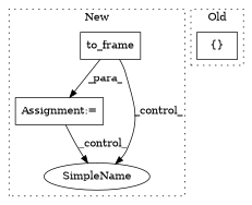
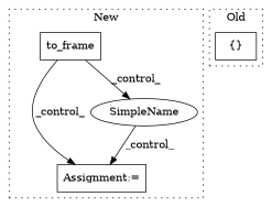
  digraph {
    node [shape=box]
    n1 [a=32 l=10 label=to_frame s=5196]
    n2 [a=7 l=1 label="Assignment:=" s=5192]
    n3 [a=42 label=SimpleName shape=ellipse]
    n4 [a=4 l="1,1" label="{}" s="2984,2996"]
    subgraph cluster_1 {
      label=New
      style=dotted
      n1
      n2
      n3
    }
    subgraph cluster_2 {
      label=Old
      style=dotted
      n4
    }
-   n1 -> n2 [label=_para_]
+   n1 -> n2 [label=_control_]
    n1 -> n3 [label=_control_]
-   n2 -> n3 [label=_control_]
+   n3 -> n2 [label=_control_]
  }
